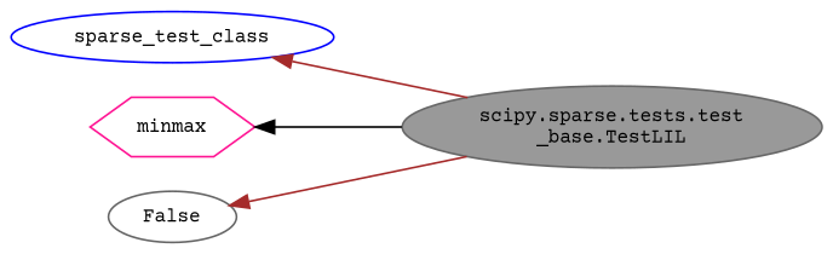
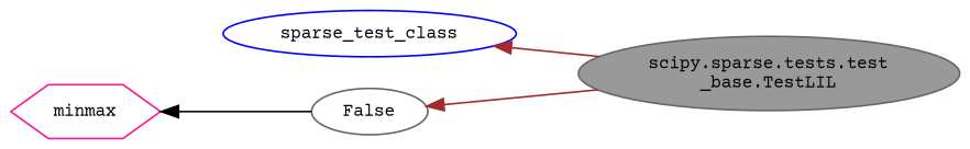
  digraph {
    fontname="Courier Prime"
    rankdir=LR
    node [color=gray40 fillcolor=white fontname="Courier Prime" fontsize=10 shape=ellipse style=filled]
    edge [color=brown dir=back fontname="Courier Prime" fontsize=10 labelfontname=Helvetica labelfontsize=10 style=solid]
    n1 [fillcolor=grey60 fontcolor=black height=0.2 label="scipy.sparse.tests.test\l_base.TestLIL" width=0.4]
    n2 [color=blue height=0.2 label=sparse_test_class width=0.4]
    n3 [color=deeppink height=0.2 label=minmax shape=hexagon width=0.4]
    n4 [height=0.2 label=False width=0.4]
    n2 -> n1
-   n3 -> n1 [color=black]
+   n3 -> n4 [color=black]
    n4 -> n1
  }
